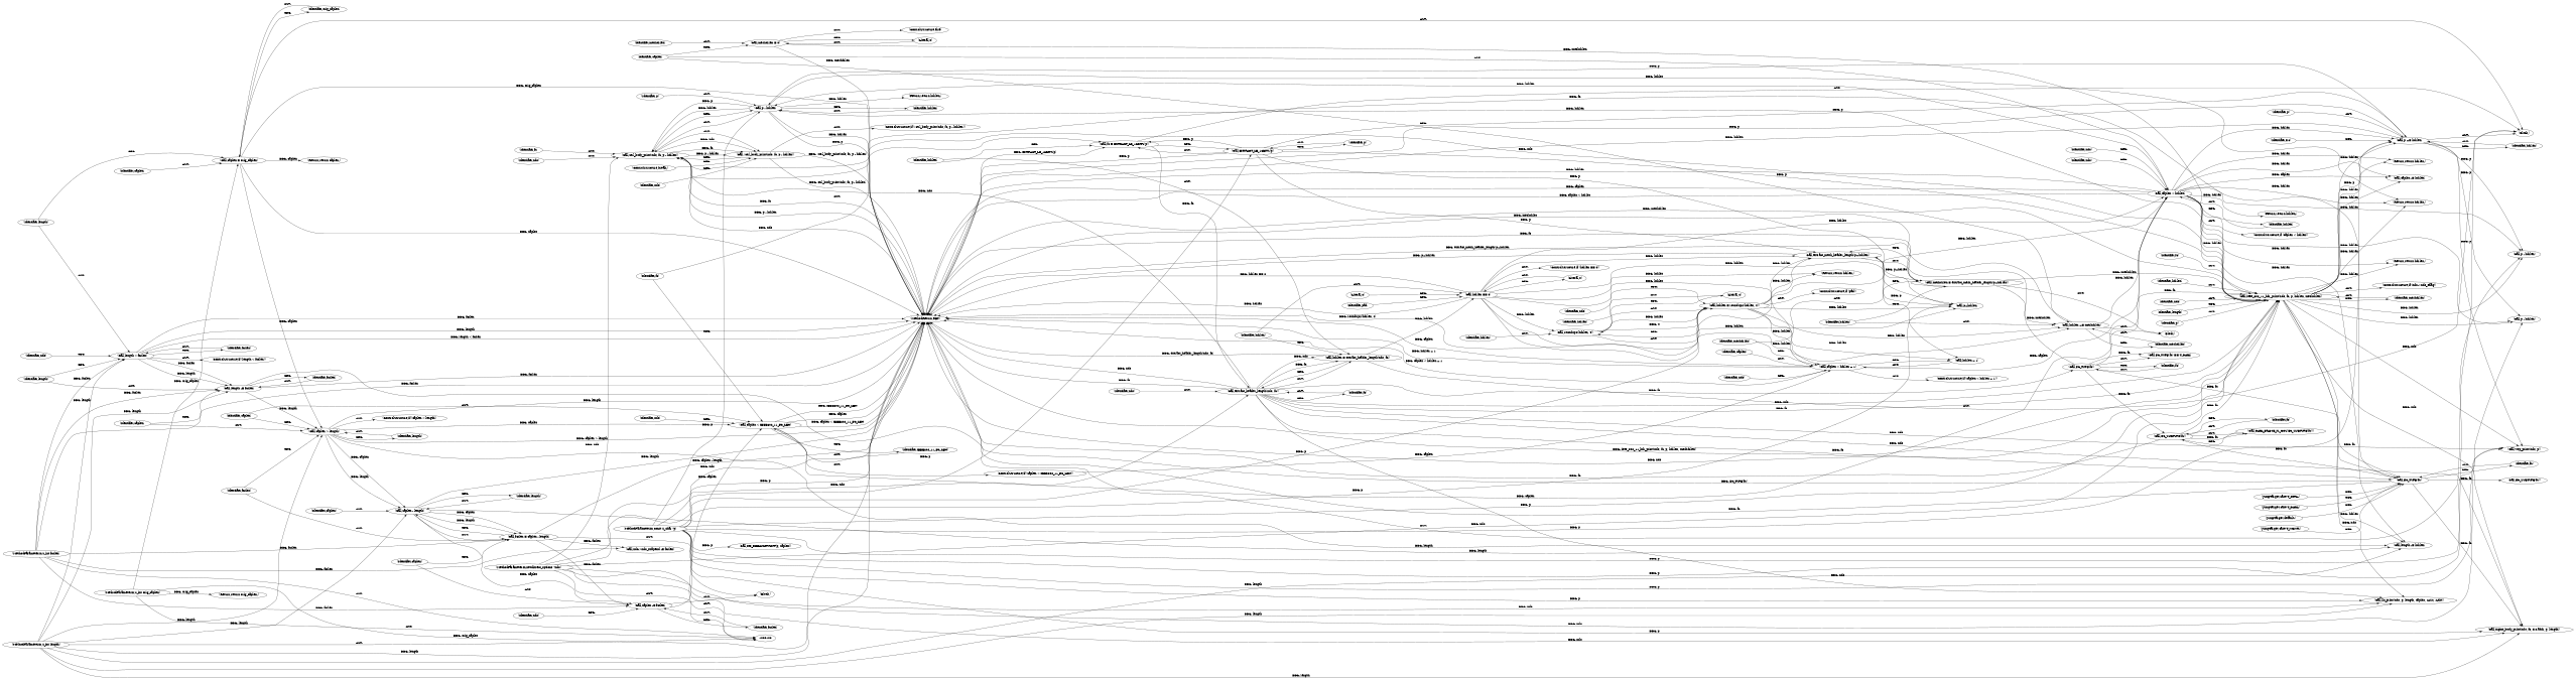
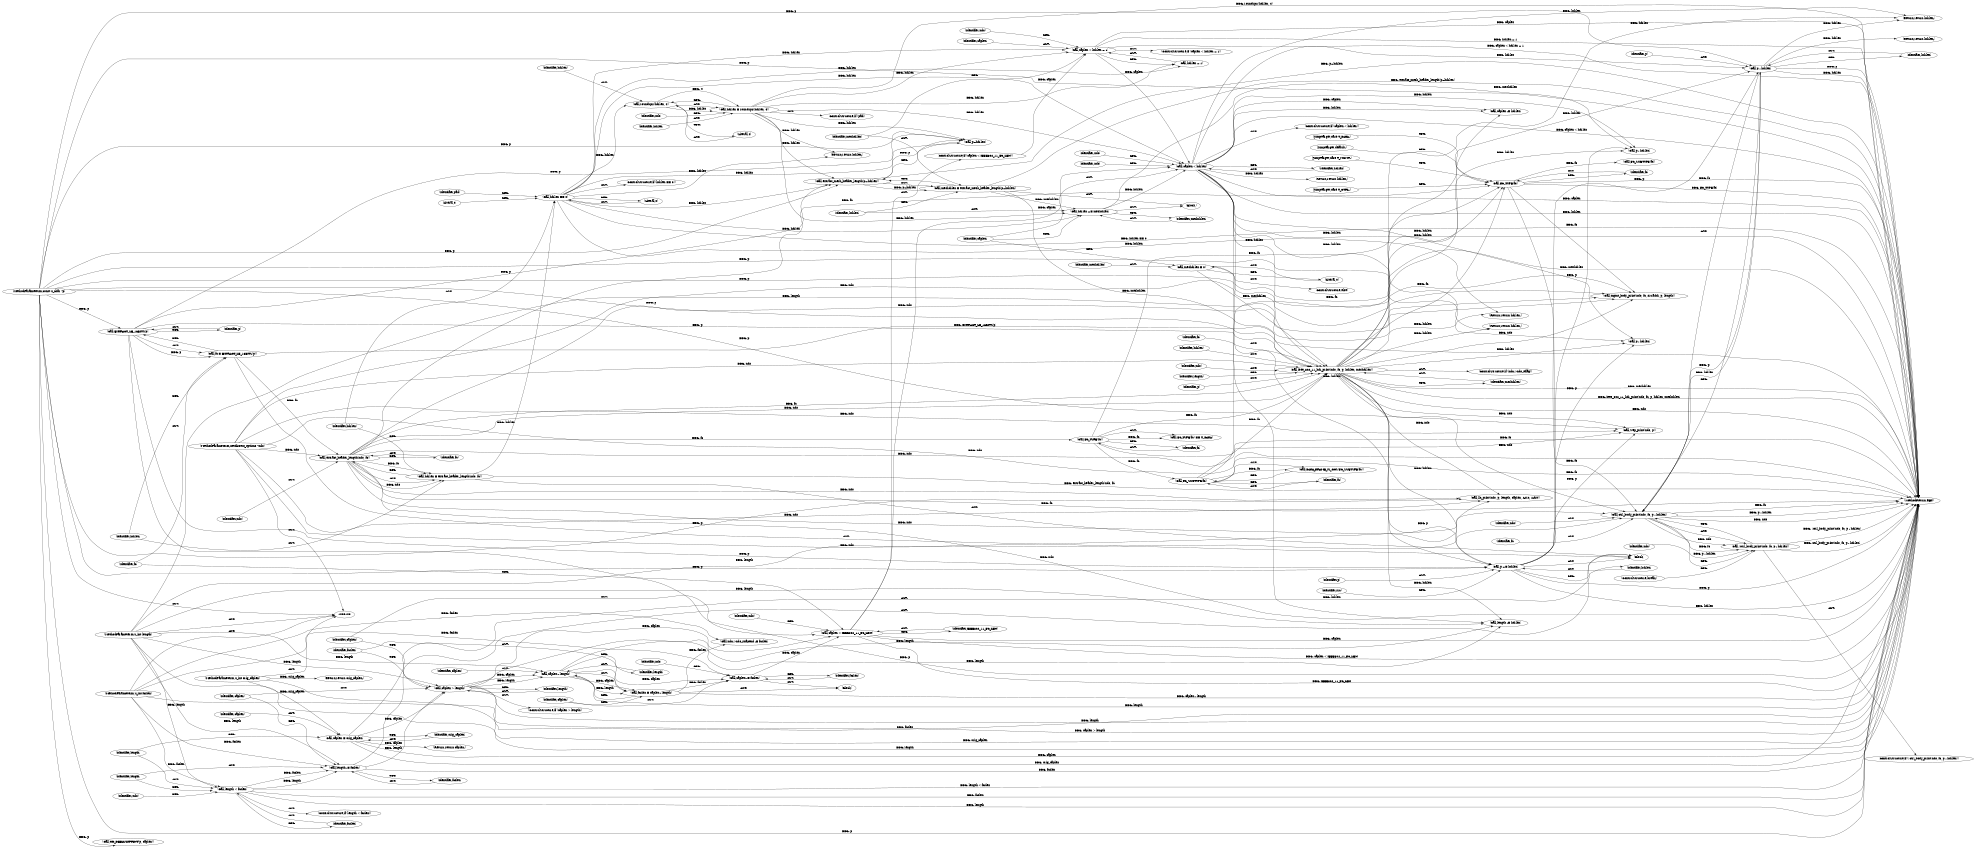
  digraph {
    rankdir=LR
    n1 [label="(Call,ctrl_body_print(ndo, fc, p - hdrlen))"]
    n2 [label="(Call,p - hdrlen)"]
    n3 [label="(Call,!ctrl_body_print(ndo, fc, p - hdrlen))"]
    n4 [label="(MethodReturn,RET)"]
    n5 [label="(Return,return hdrlen;)"]
    n6 [label="(Return,return hdrlen;)"]
    n7 [label="(Identifier,hdrlen)"]
    n8 [label="(ControlStructure,if (!ctrl_body_print(ndo, fc, p - hdrlen)))"]
    n9 [label="(Call,extract_header_length(ndo, fc))"]
    n10 [label="(Call,ieee_802_11_hdr_print(ndo, fc, p, hdrlen, meshdrlen))"]
    n11 [label="(Call,FC_TYPE(fc))"]
    n12 [label="(Call,hdrlen = extract_header_length(ndo, fc))"]
    n13 [label="(Call,FC_TYPE(fc))"]
    n14 [label="(Call,llc_print(ndo, p, length, caplen, &src, &dst))"]
    n15 [label="(Call,mgmt_body_print(ndo, fc, src.addr, p, length))"]
    n16 [label="(Identifier,fc)"]
    n17 [label="(Call,wep_print(ndo, p))"]
    n18 [label="(Call,p += hdrlen)"]
    n19 [label="(Call,p - hdrlen)"]
    n20 [label="(Call,p - hdrlen)"]
    n21 [label="(Call,length -= hdrlen)"]
    n22 [label="(Return,return hdrlen;)"]
    n23 [label="(Identifier,meshdrlen)"]
    n24 [label="(ControlStructure,if (ndo->ndo_eflag))"]
    n25 [label="(Call,caplen -= hdrlen)"]
    n26 [label="(Return,return hdrlen;)"]
    n27 [label="(Call,FC_SUBTYPE(fc))"]
    n28 [label="(Call,FC_TYPE(fc) == T_DATA)"]
    n29 [label="(Identifier,fc)"]
    n30 [label="(Block,)"]
    n31 [label="(Call,hdrlen == 0)"]
    n32 [label="(Identifier,fc)"]
    n33 [label="(Call,FC_SUBTYPE(fc))"]
    n34 [label="(MethodParameterIn,netdissect_options *ndo)"]
    1000108
    n36 [label="(Call,fc = EXTRACT_LE_16BITS(p))"]
    n37 [label="(Call,EXTRACT_LE_16BITS(p))"]
    n38 [label="(Call,extract_mesh_header_length(p+hdrlen))"]
    n39 [label="(Identifier,p)"]
    n40 [label="(Call,p+hdrlen)"]
    n41 [label="(Call,meshdrlen = extract_mesh_header_length(p+hdrlen))"]
    n42 [label="(Identifier,hdrlen)"]
    n43 [label="(MethodParameterIn,const u_char *p)"]
    n44 [label="(Call,ND_DEFAULTPRINT(p, caplen))"]
    n45 [label="(Call,DATA_FRAME_IS_QOS(FC_SUBTYPE(fc)))"]
    n46 [label="(Identifier,fc)"]
    n47 [label="(Call,caplen < hdrlen)"]
    n48 [label="(Return,return hdrlen;)"]
    n49 [label="(Identifier,hdrlen)"]
    n50 [label="(ControlStructure,if (caplen < hdrlen))"]
    n51 [label="(Call,caplen < hdrlen + 1)"]
    n52 [label="(Call,hdrlen + 1)"]
    n53 [label="(ControlStructure,if (caplen < hdrlen + 1))"]
    n54 [label="(Call,caplen < IEEE802_11_FC_LEN)"]
    n55 [label="(Identifier,IEEE802_11_FC_LEN)"]
    n56 [label="(ControlStructure,if (caplen < IEEE802_11_FC_LEN))"]
    n57 [label="(Call,caplen > length)"]
    n58 [label="(Call,caplen - length)"]
    n59 [label="(ControlStructure,if (caplen > length))"]
    n60 [label="(Identifier,length)"]
    n61 [label="(Call,caplen -= fcslen)"]
    n62 [label="(Call,fcslen = caplen - length)"]
    n63 [label="(Identifier,length)"]
    n64 [label="(Call,caplen = orig_caplen)"]
    n65 [label="(Identifier,orig_caplen)"]
    n66 [label="(Return,return caplen;)"]
    n67 [label="(MethodParameterIn,u_int orig_caplen)"]
    n68 [label="(Return,return orig_caplen;)"]
    n69 [label="(Call,length -= fcslen)"]
    n70 [label="(Identifier,fcslen)"]
    n71 [label="(Call,length < fcslen)"]
    n72 [label="(ControlStructure,if (length < fcslen))"]
    n73 [label="(Identifier,fcslen)"]
    n74 [label="(MethodParameterIn,u_int length)"]
    n75 [label="(MethodParameterIn,u_int fcslen)"]
    n76 [label="(Call,ndo->ndo_snapend -= fcslen)"]
    n77 [label="(Identifier,fcslen)"]
    n78 [label="(Block,)"]
    n79 [label="(Call,roundup2(hdrlen, 4))"]
    n80 [label="(Call,hdrlen += meshdrlen)"]
    n81 [label="(Literal,0)"]
    n82 [label="(ControlStructure,if (hdrlen == 0))"]
    n83 [label="(Return,return hdrlen;)"]
    n84 [label="(Call,hdrlen = roundup2(hdrlen, 4))"]
    n85 [label="(Literal,4)"]
    n86 [label="(Identifier,meshdrlen)"]
    n87 [label="(Block,)"]
    n88 [label="(ControlStructure,if (pad))"]
    n89 [label="(Call,meshdrlen = 0)"]
    n90 [label="(Literal,0)"]
    n91 [label="(ControlStructure,else)"]
    n92 [label="(Identifier,ndo)"]
    n93 [label="(Identifier,caplen)"]
    n94 [label="(Identifier,ndo)"]
    n95 [label="(Identifier,src)"]
    n96 [label="(Identifier,fc)"]
    n97 [label="(Identifier,ndo)"]
    n98 [label="(Identifier,hdrlen)"]
    n99 [label="(Identifier,hdrlen)"]
    n100 [label="(Identifier,caplen)"]
    n101 [label="(Identifier,fcslen)"]
    n102 [label="(Identifier,meshdrlen)"]
    n103 [label="(Identifier,length)"]
    n104 [label="(Identifier,ndo)"]
    n105 [label="(Identifier,ndo)"]
    n106 [label="(Identifier,fc)"]
    n107 [label="(JumpTarget,default:)"]
    n108 [label="(Identifier,hdrlen)"]
    n109 [label="(Identifier,pad)"]
    n110 [label="(JumpTarget,case T_MGMT:)"]
    n111 [label="(Identifier,hdrlen)"]
    n112 [label="(Identifier,caplen)"]
    n113 [label="(Identifier,p)"]
    n114 [label="(Identifier,p)"]
    n115 [label="(Identifier,ndo)"]
    n116 [label="(Identifier,length)"]
    n117 [label="(JumpTarget,case T_CTRL:)"]
    n118 [label="(Identifier,ndo)"]
    n119 [label="(Literal,0)"]
    n120 [label="(Identifier,fc)"]
    n121 [label="(Identifier,caplen)"]
    n122 [label="(Identifier,ndo)"]
    n123 [label="(Identifier,ndo)"]
    n124 [label="(Identifier,caplen)"]
    n125 [label="(Identifier,caplen)"]
    n126 [label="(Identifier,caplen)"]
    n127 [label="(Identifier,hdrlen)"]
    n128 [label="(Identifier,length)"]
    n129 [label="(Identifier,p)"]
    n130 [label="(Identifier,ndo)"]
    n131 [label="(Identifier,hdrlen)"]
    n132 [label="(ControlStructure,break;)"]
    n133 [label="(Identifier,ndo)"]
    n134 [label="(JumpTarget,case T_DATA:)"]
    n135 [label="(Identifier,meshdrlen)"]
    n1 -> n2 [label="CFG: "]
    n1 -> n3 [label="AST: "]
    n1 -> n3 [label="DDG: ndo"]
    n1 -> n3 [label="DDG: fc"]
    n1 -> n3 [label="DDG: p - hdrlen"]
    n1 -> n4 [label="DDG: fc"]
    n1 -> n4 [label="DDG: p - hdrlen"]
    n1 -> n4 [label="DDG: ndo"]
    n2 -> n1 [label="AST: "]
    n2 -> n1 [label="DDG: p"]
    n2 -> n1 [label="DDG: hdrlen"]
    n2 -> n4 [label="DDG: p"]
    n2 -> n4 [label="DDG: hdrlen"]
    n2 -> n5 [label="DDG: hdrlen"]
    n2 -> n6 [label="DDG: hdrlen"]
    n2 -> n7 [label="CFG: "]
    n3 -> n1 [label="CFG: "]
    n3 -> n4 [label="DDG: !ctrl_body_print(ndo, fc, p - hdrlen)"]
    n3 -> n4 [label="DDG: ctrl_body_print(ndo, fc, p - hdrlen)"]
    n3 -> n8 [label="AST: "]
    n7 -> n2 [label="AST: "]
    n9 -> n1 [label="DDG: ndo"]
    n9 -> n4 [label="DDG: fc"]
    n9 -> n4 [label="DDG: ndo"]
    n9 -> n10 [label="DDG: ndo"]
    n9 -> n10 [label="DDG: fc"]
    n9 -> n11 [label="DDG: fc"]
    n9 -> n12 [label="AST: "]
    n9 -> n12 [label="DDG: ndo"]
    n9 -> n12 [label="DDG: fc"]
    n9 -> n13 [label="DDG: fc"]
    n9 -> n14 [label="DDG: ndo"]
    n9 -> n15 [label="DDG: ndo"]
    n9 -> n16 [label="CFG: "]
    n9 -> n17 [label="DDG: ndo"]
    n10 -> n1 [label="DDG: ndo"]
    n10 -> n2 [label="DDG: hdrlen"]
    n10 -> n4 [label="DDG: meshdrlen"]
    n10 -> n4 [label="DDG: ieee_802_11_hdr_print(ndo, fc, p, hdrlen, meshdrlen)"]
    n10 -> n4 [label="DDG: ndo"]
    n10 -> n5 [label="DDG: hdrlen"]
    n10 -> n13 [label="DDG: fc"]
    n10 -> n14 [label="DDG: ndo"]
    n10 -> n15 [label="DDG: ndo"]
    n10 -> n17 [label="DDG: ndo"]
    n10 -> n18 [label="DDG: hdrlen"]
    n10 -> n18 [label="DDG: p"]
    n10 -> n19 [label="DDG: hdrlen"]
    n10 -> n20 [label="DDG: hdrlen"]
    n10 -> n21 [label="DDG: hdrlen"]
    n10 -> n22 [label="DDG: hdrlen"]
    n10 -> n23 [label="CFG: "]
    n10 -> n24 [label="AST: "]
    n10 -> n25 [label="DDG: hdrlen"]
    n10 -> n26 [label="DDG: hdrlen"]
    n11 -> n4 [label="DDG: fc"]
    n11 -> n10 [label="DDG: fc"]
    n11 -> n13 [label="DDG: fc"]
    n11 -> n27 [label="DDG: fc"]
    n11 -> n28 [label="AST: "]
    n11 -> n28 [label="DDG: fc"]
    n11 -> n29 [label="CFG: "]
    n12 -> n4 [label="DDG: extract_header_length(ndo, fc)"]
    n12 -> n9 [label="CFG: "]
    n12 -> n30 [label="AST: "]
    n12 -> n31 [label="DDG: hdrlen"]
    n13 -> n1 [label="DDG: fc"]
    n13 -> n4 [label="DDG: fc"]
    n13 -> n4 [label="DDG: FC_TYPE(fc)"]
    n13 -> n15 [label="DDG: fc"]
    n13 -> n32 [label="CFG: "]
    n13 -> n33 [label="DDG: fc"]
    n16 -> n9 [label="AST: "]
    n18 -> n2 [label="DDG: p"]
    n18 -> n4 [label="DDG: hdrlen"]
    n18 -> n4 [label="DDG: p"]
    n18 -> n17 [label="DDG: p"]
    n18 -> n19 [label="DDG: p"]
    n18 -> n20 [label="DDG: p"]
    n18 -> n30 [label="AST: "]
    n18 -> n42 [label="CFG: "]
    n23 -> n10 [label="AST: "]
    n27 -> n4 [label="DDG: fc"]
    n27 -> n10 [label="DDG: fc"]
    n27 -> n13 [label="DDG: fc"]
    n27 -> n45 [label="AST: "]
    n27 -> n45 [label="DDG: fc"]
    n27 -> n46 [label="CFG: "]
    n29 -> n11 [label="AST: "]
    n31 -> n4 [label="DDG: hdrlen"]
    n31 -> n4 [label="DDG: hdrlen == 0"]
    n31 -> n38 [label="DDG: hdrlen"]
    n31 -> n40 [label="DDG: hdrlen"]
    n31 -> n47 [label="DDG: hdrlen"]
    n31 -> n51 [label="DDG: hdrlen"]
    n31 -> n52 [label="DDG: hdrlen"]
    n31 -> n79 [label="DDG: hdrlen"]
    n31 -> n80 [label="DDG: hdrlen"]
    n31 -> n81 [label="CFG: "]
    n31 -> n82 [label="AST: "]
    n31 -> n83 [label="DDG: hdrlen"]
    n32 -> n13 [label="AST: "]
    n34 -> n1 [label="DDG: ndo"]
    n34 -> n4 [label="DDG: ndo"]
    n34 -> n9 [label="DDG: ndo"]
    n34 -> n10 [label="DDG: ndo"]
    n34 -> n14 [label="DDG: ndo"]
    n34 -> n15 [label="DDG: ndo"]
    n34 -> n17 [label="DDG: ndo"]
    n34 -> 1000108 [label="AST: "]
-   n4 -> n36 [label="DDG: EXTRACT_LE_16BITS(p)"]
+   n36 -> n4 [label="DDG: EXTRACT_LE_16BITS(p)"]
    n36 -> n9 [label="DDG: fc"]
    n36 -> n30 [label="AST: "]
    n36 -> n37 [label="CFG: "]
    n37 -> n4 [label="DDG: p"]
    n37 -> n10 [label="DDG: p"]
    n37 -> n18 [label="DDG: p"]
    n37 -> n36 [label="AST: "]
    n37 -> n36 [label="DDG: p"]
    n37 -> n38 [label="DDG: p"]
    n37 -> n39 [label="CFG: "]
    n37 -> n40 [label="DDG: p"]
    n38 -> n4 [label="DDG: p+hdrlen"]
    n38 -> n40 [label="CFG: "]
    n38 -> n41 [label="AST: "]
    n38 -> n41 [label="DDG: p+hdrlen"]
    n39 -> n37 [label="AST: "]
    n40 -> n38 [label="DDG: p"]
    n41 -> n4 [label="DDG: extract_mesh_header_length(p+hdrlen)"]
    n41 -> n10 [label="DDG: meshdrlen"]
    n41 -> n38 [label="CFG: "]
    n41 -> n80 [label="DDG: meshdrlen"]
    n41 -> n87 [label="AST: "]
    n42 -> n18 [label="AST: "]
    n43 -> n2 [label="DDG: p"]
    n43 -> n4 [label="DDG: p"]
    n43 -> n10 [label="DDG: p"]
    n43 -> n14 [label="DDG: p"]
    n43 -> n15 [label="DDG: p"]
    n43 -> n17 [label="DDG: p"]
    n43 -> n18 [label="DDG: p"]
    n43 -> n19 [label="DDG: p"]
    n43 -> n20 [label="DDG: p"]
    n43 -> 1000108 [label="AST: "]
    n43 -> n37 [label="DDG: p"]
    n43 -> n38 [label="DDG: p"]
    n43 -> n40 [label="DDG: p"]
    n43 -> n44 [label="DDG: p"]
    n45 -> n27 [label="CFG: "]
    n46 -> n27 [label="AST: "]
    n47 -> n2 [label="DDG: hdrlen"]
    n47 -> n4 [label="DDG: caplen < hdrlen"]
    n47 -> n4 [label="DDG: caplen"]
    n47 -> n4 [label="DDG: hdrlen"]
    n47 -> n5 [label="DDG: hdrlen"]
    n47 -> n10 [label="DDG: hdrlen"]
    n47 -> n18 [label="DDG: hdrlen"]
    n47 -> n19 [label="DDG: hdrlen"]
    n47 -> n20 [label="DDG: hdrlen"]
    n47 -> n21 [label="DDG: hdrlen"]
    n47 -> n22 [label="DDG: hdrlen"]
    n47 -> n25 [label="DDG: hdrlen"]
    n47 -> n25 [label="DDG: caplen"]
    n47 -> n26 [label="DDG: hdrlen"]
    n47 -> n48 [label="DDG: hdrlen"]
    n47 -> n49 [label="CFG: "]
    n47 -> n50 [label="AST: "]
    n49 -> n47 [label="AST: "]
    n51 -> n4 [label="DDG: caplen"]
    n51 -> n4 [label="DDG: hdrlen + 1"]
    n51 -> n4 [label="DDG: caplen < hdrlen + 1"]
    n51 -> n47 [label="DDG: caplen"]
    n51 -> n52 [label="CFG: "]
    n51 -> n53 [label="AST: "]
    n52 -> n51 [label="AST: "]
    n54 -> n4 [label="DDG: IEEE802_11_FC_LEN"]
    n54 -> n4 [label="DDG: caplen"]
    n54 -> n4 [label="DDG: caplen < IEEE802_11_FC_LEN"]
    n54 -> n47 [label="DDG: caplen"]
    n54 -> n55 [label="CFG: "]
    n54 -> n56 [label="AST: "]
    n55 -> n54 [label="AST: "]
    n56 -> n51 [label="DDG: caplen"]
    n57 -> n4 [label="DDG: caplen > length"]
    n57 -> n4 [label="DDG: length"]
    n57 -> n21 [label="DDG: length"]
    n57 -> n54 [label="DDG: caplen"]
    n57 -> n58 [label="DDG: caplen"]
    n57 -> n58 [label="DDG: length"]
    n57 -> n59 [label="AST: "]
    n57 -> n60 [label="CFG: "]
    n58 -> n4 [label="DDG: length"]
    n58 -> n21 [label="DDG: length"]
    n58 -> n61 [label="DDG: caplen"]
    n58 -> n62 [label="AST: "]
    n58 -> n62 [label="DDG: caplen"]
    n58 -> n62 [label="DDG: length"]
    n58 -> n63 [label="CFG: "]
    n60 -> n57 [label="AST: "]
    n61 -> n54 [label="DDG: caplen"]
    n61 -> n77 [label="CFG: "]
    n61 -> n78 [label="AST: "]
    n62 -> n4 [label="DDG: caplen - length"]
    n62 -> n58 [label="CFG: "]
    n62 -> n61 [label="DDG: fcslen"]
    n62 -> n76 [label="DDG: fcslen"]
    n62 -> n78 [label="AST: "]
    n63 -> n58 [label="AST: "]
    n64 -> n4 [label="DDG: orig_caplen"]
    n64 -> n4 [label="DDG: caplen"]
    n64 -> n30 [label="AST: "]
    n64 -> n57 [label="DDG: caplen"]
    n64 -> n65 [label="CFG: "]
    n64 -> n66 [label="DDG: caplen"]
    n65 -> n64 [label="AST: "]
    n67 -> n4 [label="DDG: orig_caplen"]
    n67 -> 1000108 [label="AST: "]
    n67 -> n64 [label="DDG: orig_caplen"]
    n67 -> n68 [label="DDG: orig_caplen"]
    n69 -> n4 [label="DDG: fcslen"]
    n69 -> n30 [label="AST: "]
    n69 -> n57 [label="DDG: length"]
    n69 -> n70 [label="CFG: "]
    n70 -> n69 [label="AST: "]
    n71 -> n4 [label="DDG: fcslen"]
    n71 -> n4 [label="DDG: length < fcslen"]
    n71 -> n4 [label="DDG: length"]
    n71 -> n69 [label="DDG: fcslen"]
    n71 -> n69 [label="DDG: length"]
    n71 -> n72 [label="AST: "]
    n71 -> n73 [label="CFG: "]
    n73 -> n71 [label="AST: "]
    n74 -> n4 [label="DDG: length"]
    n74 -> n14 [label="DDG: length"]
    n74 -> n15 [label="DDG: length"]
    n74 -> n21 [label="DDG: length"]
    n74 -> 1000108 [label="AST: "]
    n74 -> n57 [label="DDG: length"]
    n74 -> n58 [label="DDG: length"]
    n74 -> n69 [label="DDG: length"]
    n74 -> n71 [label="DDG: length"]
    n75 -> n4 [label="DDG: fcslen"]
    n75 -> 1000108 [label="AST: "]
    n75 -> n61 [label="DDG: fcslen"]
-   n75 -> n62 [label="DDG: fcslen"]
    n75 -> n69 [label="DDG: fcslen"]
    n75 -> n71 [label="DDG: fcslen"]
    n75 -> n76 [label="DDG: fcslen"]
    n77 -> n61 [label="AST: "]
    n79 -> n84 [label="AST: "]
    n79 -> n84 [label="DDG: hdrlen"]
    n79 -> n84 [label="DDG: 4"]
    n79 -> n85 [label="CFG: "]
    n80 -> n4 [label="DDG: meshdrlen"]
    n80 -> n47 [label="DDG: hdrlen"]
    n80 -> n86 [label="CFG: "]
    n80 -> n87 [label="AST: "]
    n81 -> n31 [label="AST: "]
    n84 -> n4 [label="DDG: roundup2(hdrlen, 4)"]
    n84 -> n38 [label="DDG: hdrlen"]
    n84 -> n40 [label="DDG: hdrlen"]
    n84 -> n47 [label="DDG: hdrlen"]
    n84 -> n51 [label="DDG: hdrlen"]
    n84 -> n52 [label="DDG: hdrlen"]
    n84 -> n79 [label="CFG: "]
    n84 -> n80 [label="DDG: hdrlen"]
    n84 -> n83 [label="DDG: hdrlen"]
    n84 -> n88 [label="AST: "]
    n85 -> n79 [label="AST: "]
    n86 -> n80 [label="AST: "]
    n89 -> n4 [label="DDG: meshdrlen"]
    n89 -> n10 [label="DDG: meshdrlen"]
    n89 -> n90 [label="CFG: "]
    n89 -> n91 [label="AST: "]
    n90 -> n89 [label="AST: "]
    n92 -> n51 [label="CFG: "]
    n93 -> n58 [label="AST: "]
    n94 -> n47 [label="CFG: "]
    n95 -> n18 [label="CFG: "]
    n96 -> n10 [label="AST: "]
    n97 -> n84 [label="CFG: "]
    n98 -> n41 [label="CFG: "]
    n98 -> n80 [label="AST: "]
    n99 -> n84 [label="AST: "]
    n100 -> n51 [label="AST: "]
    n101 -> n57 [label="CFG: "]
    n101 -> n62 [label="AST: "]
    n102 -> n89 [label="AST: "]
    n103 -> n69 [label="AST: "]
    n103 -> n71 [label="CFG: "]
    n104 -> n54 [label="CFG: "]
    n105 -> n3 [label="CFG: "]
    n106 -> n36 [label="AST: "]
    n106 -> n54 [label="CFG: "]
    n107 -> n13 [label="CFG: "]
    n108 -> n12 [label="CFG: "]
    n108 -> n31 [label="AST: "]
    n109 -> n31 [label="CFG: "]
    n110 -> n13 [label="CFG: "]
    n111 -> n10 [label="AST: "]
    n112 -> n47 [label="AST: "]
    n112 -> n80 [label="CFG: "]
    n112 -> n89 [label="CFG: "]
    n113 -> n18 [label="AST: "]
    n114 -> n2 [label="AST: "]
    n115 -> n61 [label="CFG: "]
    n116 -> n64 [label="CFG: "]
    n116 -> n71 [label="AST: "]
    n117 -> n13 [label="CFG: "]
    n118 -> n10 [label="AST: "]
    n119 -> n31 [label="CFG: "]
    n120 -> n1 [label="AST: "]
    n121 -> n61 [label="AST: "]
    n121 -> n62 [label="CFG: "]
    n122 -> n9 [label="AST: "]
    n123 -> n47 [label="CFG: "]
    n124 -> n57 [label="AST: "]
    n124 -> n69 [label="CFG: "]
    n125 -> n64 [label="AST: "]
    n126 -> n54 [label="AST: "]
    n126 -> n57 [label="CFG: "]
    n127 -> n79 [label="AST: "]
    n128 -> n10 [label="CFG: "]
    n129 -> n10 [label="AST: "]
    n130 -> n71 [label="CFG: "]
    n131 -> n12 [label="AST: "]
    n131 -> n36 [label="CFG: "]
    n132 -> n3 [label="CFG: "]
    n133 -> n1 [label="AST: "]
    n134 -> n13 [label="CFG: "]
    n135 -> n41 [label="AST: "]
    n135 -> n51 [label="CFG: "]
  }
